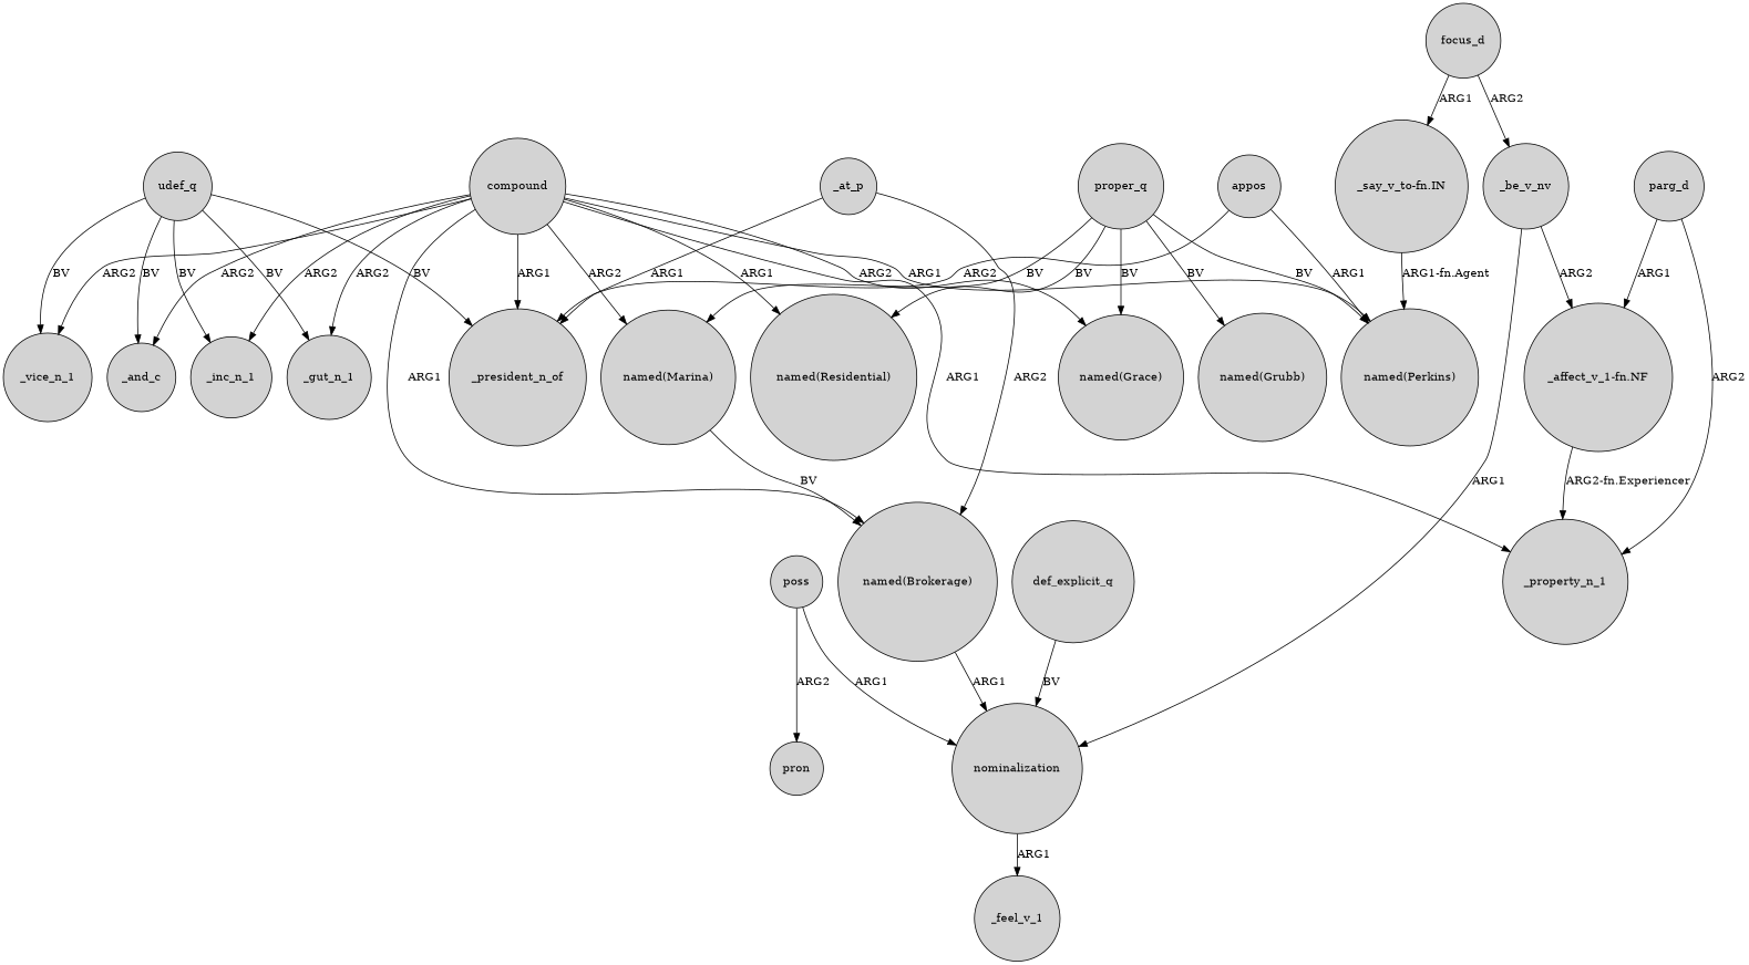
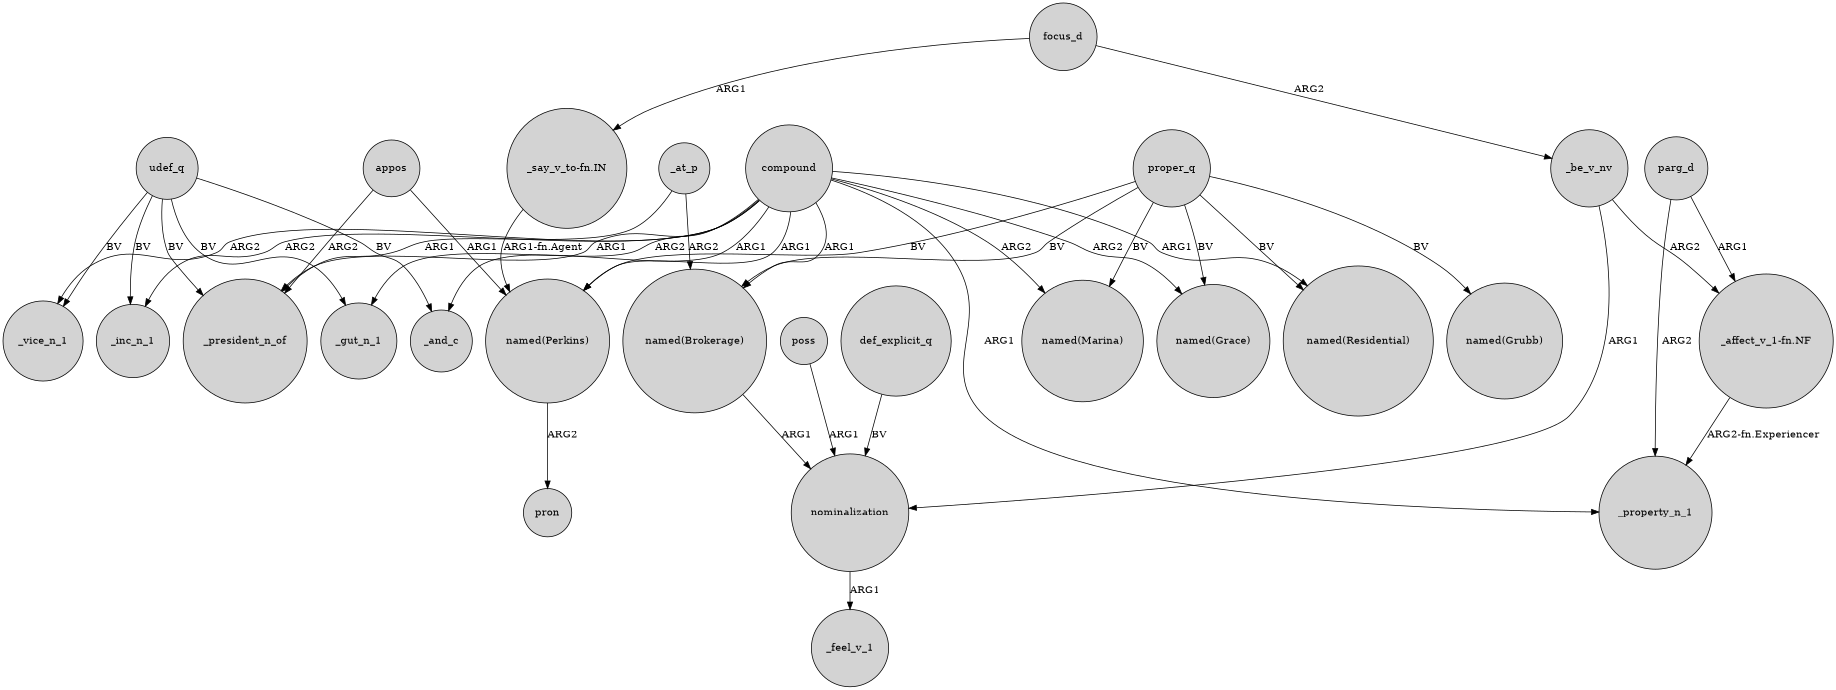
  digraph {
    node [shape=circle style=filled]
    compound
    _gut_n_1
    _property_n_1
    _vice_n_1
    "named(Residential)"
    _inc_n_1
    "named(Brokerage)"
    "named(Perkins)"
    _president_n_of
    "named(Marina)"
    "named(Grace)"
    _and_c
    nominalization
    _feel_v_1
    proper_q
    "named(Grubb)"
    udef_q
    poss
    pron
    _be_v_nv
    "_affect_v_1-fn.NF"
    "_say_v_to-fn.IN"
    parg_d
    appos
    focus_d
    _at_p
    def_explicit_q
    compound -> _gut_n_1 [label=ARG2]
    compound -> _property_n_1 [label=ARG1]
    compound -> _vice_n_1 [label=ARG2]
    compound -> "named(Residential)" [label=ARG1]
    compound -> _inc_n_1 [label=ARG2]
    compound -> "named(Brokerage)" [label=ARG1]
    compound -> "named(Perkins)" [label=ARG1]
    compound -> _president_n_of [label=ARG1]
    compound -> "named(Marina)" [label=ARG2]
    compound -> "named(Grace)" [label=ARG2]
-   compound -> _and_c [label=ARG2]
+   compound -> _and_c [label=ARG1]
    "named(Brokerage)" -> nominalization [label=ARG1]
    nominalization -> _feel_v_1 [label=ARG1]
    proper_q -> "named(Residential)" [label=BV]
-   "named(Marina)" -> "named(Brokerage)" [label=BV]
+   proper_q -> "named(Brokerage)" [label=BV]
    proper_q -> "named(Perkins)" [label=BV]
    proper_q -> "named(Marina)" [label=BV]
    proper_q -> "named(Grace)" [label=BV]
    proper_q -> "named(Grubb)" [label=BV]
    udef_q -> _gut_n_1 [label=BV]
    udef_q -> _vice_n_1 [label=BV]
    udef_q -> _inc_n_1 [label=BV]
    udef_q -> _president_n_of [label=BV]
    udef_q -> _and_c [label=BV]
    poss -> nominalization [label=ARG1]
-   poss -> pron [label=ARG2]
+   "named(Perkins)" -> pron [label=ARG2]
    _be_v_nv -> nominalization [label=ARG1]
    _be_v_nv -> "_affect_v_1-fn.NF" [label=ARG2]
    "_affect_v_1-fn.NF" -> _property_n_1 [label="ARG2-fn.Experiencer"]
    "_say_v_to-fn.IN" -> "named(Perkins)" [label="ARG1-fn.Agent"]
    parg_d -> _property_n_1 [label=ARG2]
    parg_d -> "_affect_v_1-fn.NF" [label=ARG1]
    appos -> "named(Perkins)" [label=ARG1]
    appos -> _president_n_of [label=ARG2]
    focus_d -> _be_v_nv [label=ARG2]
    focus_d -> "_say_v_to-fn.IN" [label=ARG1]
    _at_p -> "named(Brokerage)" [label=ARG2]
    _at_p -> _president_n_of [label=ARG1]
    def_explicit_q -> nominalization [label=BV]
  }
